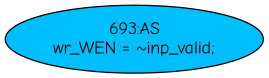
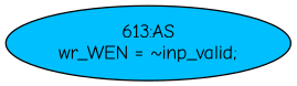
  strict digraph {
    fontname="Comic Neue"
-   n1 [ast="<pyverilog.vparser.ast.Assign object at 0x7f9d7db6b790>" def_var="['wr_WEN']" fillcolor=deepskyblue label="693:AS\nwr_WEN = ~inp_valid;" statements="[]" style=filled typ=Assign use_var="['inp_valid']" fontname="Comic Neue"]
+   n1 [ast="<pyverilog.vparser.ast.Assign object at 0x7f9d7db6b790>" def_var="['wr_WEN']" fillcolor=deepskyblue label="613:AS\nwr_WEN = ~inp_valid;" statements="[]" style=filled typ=Assign use_var="['inp_valid']" fontname="Comic Neue"]
  }
